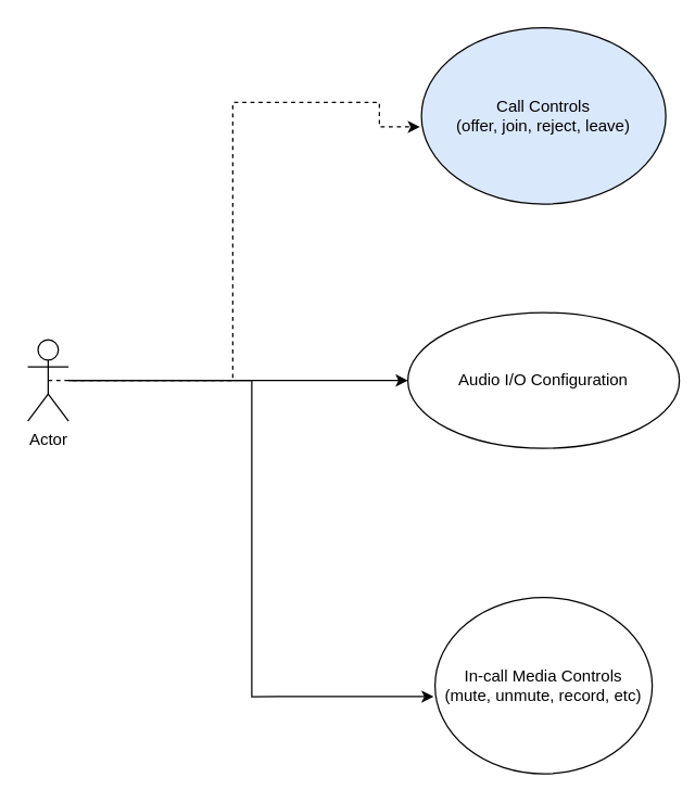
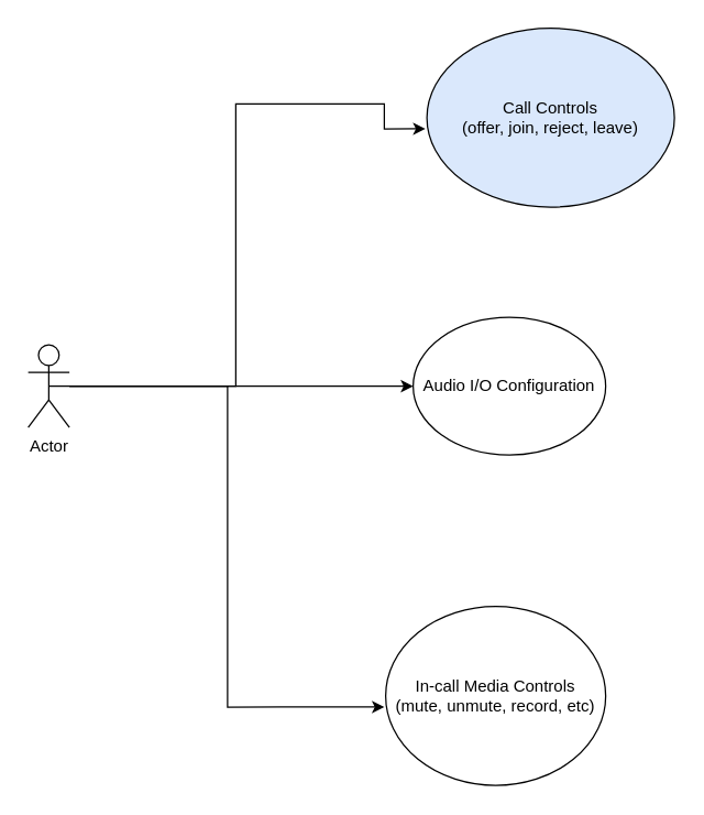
  <mxCell id="0" />
  <mxCell id="1" parent="0" />
  <mxCell id="2" style="edgeStyle=orthogonalEdgeStyle;rounded=0;orthogonalLoop=1;jettySize=auto;html=1;entryX=0;entryY=0.5;entryDx=0;entryDy=0;" edge="1" parent="1" source="5" target="7"><mxGeometry relative="1" as="geometry" /></mxCell>
- <mxCell id="3" style="edgeStyle=orthogonalEdgeStyle;rounded=0;orthogonalLoop=1;jettySize=auto;html=1;exitX=0.5;exitY=0.5;exitDx=0;exitDy=0;exitPerimeter=0;entryX=-0.006;entryY=0.562;entryDx=0;entryDy=0;entryPerimeter=0;dashed=1;" edge="1" parent="1" source="5" target="6"><mxGeometry relative="1" as="geometry"><mxPoint x="250" y="90" as="targetPoint" /><Array as="points"><mxPoint x="171" y="280" /><mxPoint x="171" y="75" /><mxPoint x="279" y="75" /><mxPoint x="279" y="93" /></Array></mxGeometry></mxCell>
+ <mxCell id="3" style="edgeStyle=orthogonalEdgeStyle;rounded=0;orthogonalLoop=1;jettySize=auto;html=1;exitX=0.5;exitY=0.5;exitDx=0;exitDy=0;exitPerimeter=0;entryX=-0.006;entryY=0.562;entryDx=0;entryDy=0;entryPerimeter=0;" edge="1" parent="1" source="5" target="6"><mxGeometry relative="1" as="geometry"><mxPoint x="250" y="90" as="targetPoint" /><Array as="points"><mxPoint x="171" y="280" /><mxPoint x="171" y="75" /><mxPoint x="279" y="75" /><mxPoint x="279" y="93" /></Array></mxGeometry></mxCell>
  <mxCell id="4" style="edgeStyle=orthogonalEdgeStyle;rounded=0;orthogonalLoop=1;jettySize=auto;html=1;entryX=-0.006;entryY=0.562;entryDx=0;entryDy=0;entryPerimeter=0;" edge="1" parent="1" source="5" target="8"><mxGeometry relative="1" as="geometry"><mxPoint x="170" y="520" as="targetPoint" /></mxGeometry></mxCell>
  <mxCell id="5" value="Actor" style="shape=umlActor;verticalLabelPosition=bottom;verticalAlign=top;html=1;" vertex="1" parent="1"><mxGeometry x="20" y="250" width="30" height="60" as="geometry" /></mxCell>
  <mxCell id="6" value="&lt;div&gt;Call Controls&lt;/div&gt;&lt;div&gt;(offer, join, reject, leave)&lt;/div&gt;" style="ellipse;whiteSpace=wrap;html=1;fillColor=#dae8fc;" vertex="1" parent="1"><mxGeometry x="310" y="20" width="180" height="130" as="geometry" /></mxCell>
- <mxCell id="7" value="Audio I/O Configuration" style="ellipse;whiteSpace=wrap;html=1;" vertex="1" parent="1"><mxGeometry x="300" y="230" width="200" height="100" as="geometry" /></mxCell>
- <mxCell id="8" value="&lt;div&gt;In-call Media Controls&lt;/div&gt;&lt;div&gt;(mute, unmute, record, etc)&lt;br&gt;&lt;/div&gt;" style="ellipse;whiteSpace=wrap;html=1;" vertex="1" parent="1"><mxGeometry x="320" y="440" width="160" height="130" as="geometry" /></mxCell>
+ <mxCell id="7" value="Audio I/O Configuration" style="ellipse;whiteSpace=wrap;html=1;" vertex="1" parent="1"><mxGeometry x="300" y="230" width="140" height="100" as="geometry" /></mxCell>
+ <mxCell id="8" value="&lt;div&gt;In-call Media Controls&lt;/div&gt;&lt;div&gt;(mute, unmute, record, etc)&lt;br&gt;&lt;/div&gt;" style="ellipse;whiteSpace=wrap;html=1;" vertex="1" parent="1"><mxGeometry x="280" y="440" width="160" height="130" as="geometry" /></mxCell>
